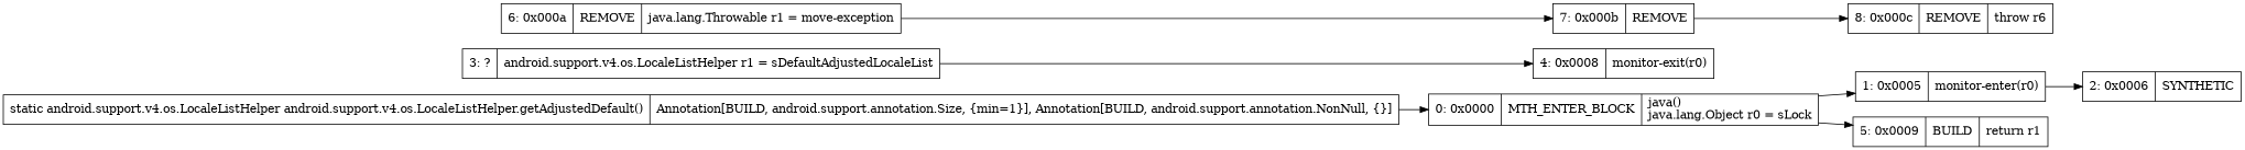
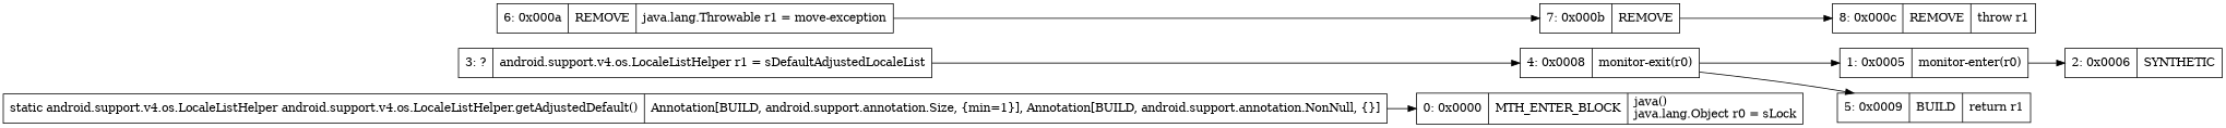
  digraph {
    rankdir=LR
    node [shape=record]
    n1 [label="{0\:\ 0x0000|MTH_ENTER_BLOCK\l|java()\ljava.lang.Object r0 = sLock\l}"]
    n2 [label="{1\:\ 0x0005|monitor\-enter(r0)\l}"]
    n3 [label="{2\:\ 0x0006|SYNTHETIC\l}"]
    n4 [label="{3\:\ ?|android.support.v4.os.LocaleListHelper r1 = sDefaultAdjustedLocaleList\l}"]
    n5 [label="{4\:\ 0x0008|monitor\-exit(r0)\l}"]
    n6 [label="{6\:\ 0x000a|REMOVE\l|java.lang.Throwable r1 = move\-exception\l}"]
    n7 [label="{7\:\ 0x000b|REMOVE\l}"]
    n8 [label="{5\:\ 0x0009|BUILD\l|return r1\l}"]
-   n9 [label="{8\:\ 0x000c|REMOVE\l|throw r6\l}"]
+   n9 [label="{8\:\ 0x000c|REMOVE\l|throw r1\l}"]
    n10 [label="{static android.support.v4.os.LocaleListHelper android.support.v4.os.LocaleListHelper.getAdjustedDefault()  | Annotation[BUILD, android.support.annotation.Size, \{min=1\}], Annotation[BUILD, android.support.annotation.NonNull, \{\}]\l}"]
-   n1 -> n2
+   n5 -> n2
    n2 -> n3
    n4 -> n5
-   n1 -> n8
+   n5 -> n8
    n6 -> n7
    n7 -> n9
    n10 -> n1
  }
